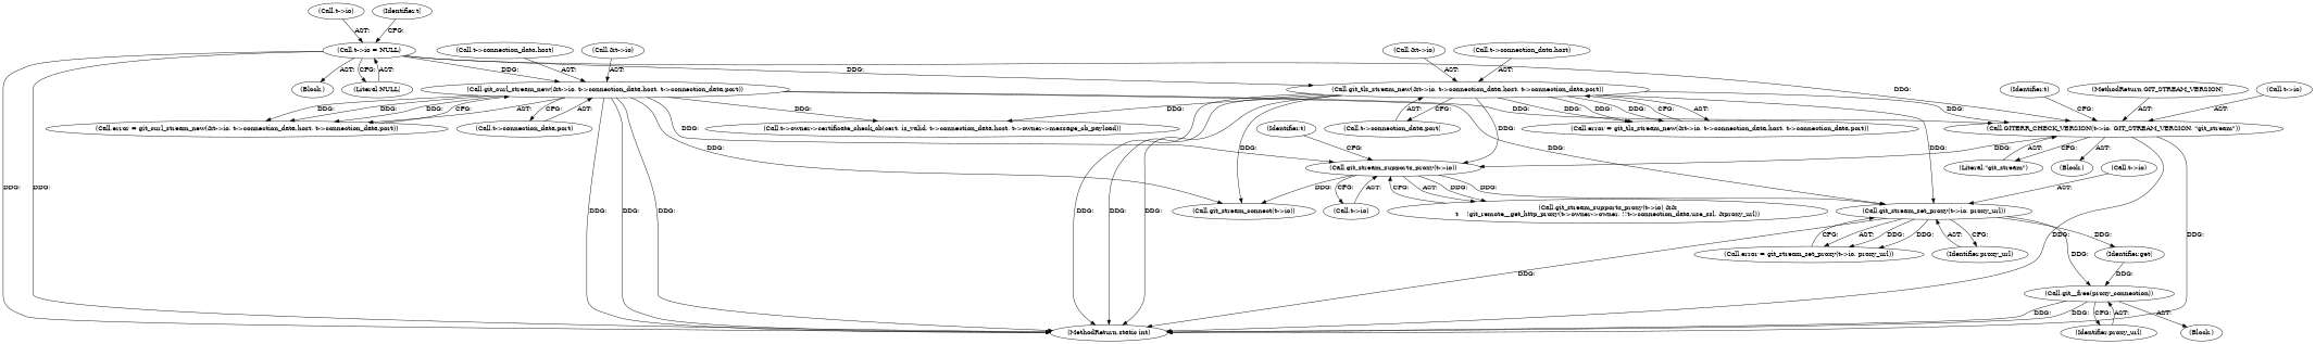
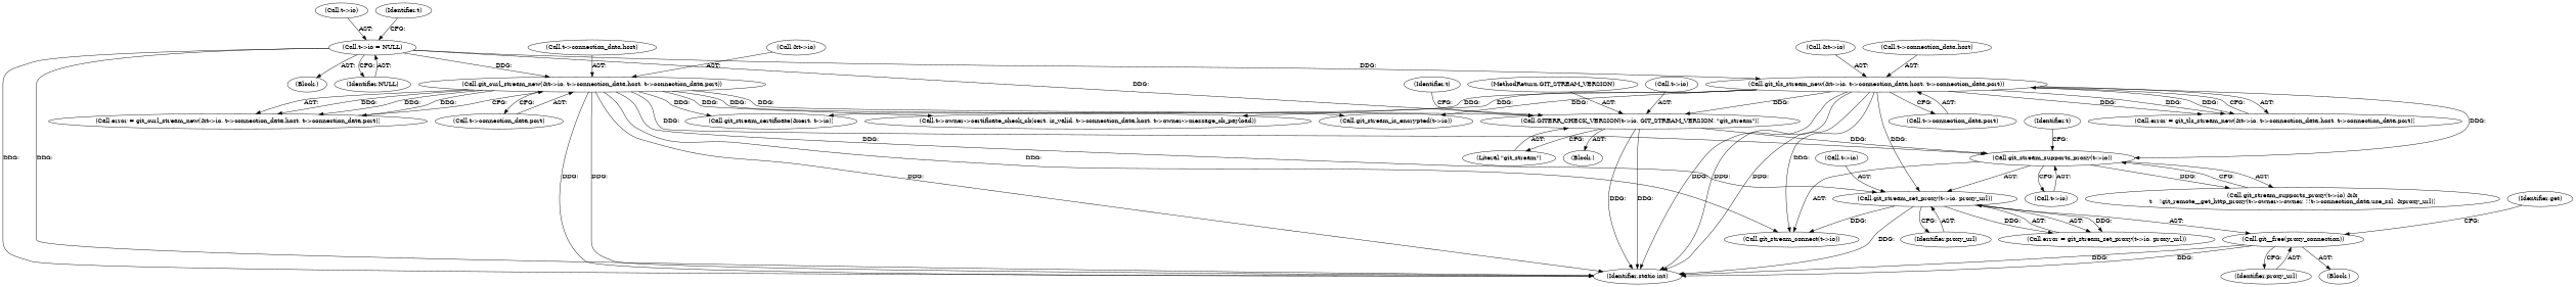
  digraph {
    n1 [label="(Call,git__free(proxy_connection))"]
-   n2 [label="(MethodReturn,static int)"]
+   n2 [label="(Identifier,static int)"]
    n3 [label="(Block,)"]
    n4 [label="(Identifier,proxy_url)"]
    n5 [label="(Call,git_stream_set_proxy(t->io, proxy_url))"]
    n6 [label="(Call,error = git_stream_set_proxy(t->io, proxy_url))"]
    n7 [label="(Call,git_stream_connect(t->io))"]
    n8 [label="(Identifier,proxy_url)"]
    n9 [label="(Call,git_tls_stream_new(&t->io, t->connection_data.host, t->connection_data.port))"]
    n10 [label="(Call,git_stream_supports_proxy(t->io))"]
    n11 [label="(Call,GITERR_CHECK_VERSION(t->io, GIT_STREAM_VERSION, \"git_stream\"))"]
+   n12 [label="(Call,git_stream_certificate(&cert, t->io))"]
    n13 [label="(Call,t->owner->certificate_check_cb(cert, is_valid, t->connection_data.host, t->owner->message_cb_payload))"]
    n14 [label="(Call,t->connection_data.port)"]
+   n15 [label="(Call,git_stream_is_encrypted(t->io))"]
    n16 [label="(Call,error = git_tls_stream_new(&t->io, t->connection_data.host, t->connection_data.port))"]
    n17 [label="(Call,t->io)"]
    n18 [label="(Call,git_stream_supports_proxy(t->io) &&\n\t    !git_remote__get_http_proxy(t->owner->owner, !!t->connection_data.use_ssl, &proxy_url))"]
    n19 [label="(Literal,\"git_stream\")"]
    n20 [label="(Block,)"]
    n21 [label="(Call,t->io = NULL)"]
    n22 [label="(Call,git_curl_stream_new(&t->io, t->connection_data.host, t->connection_data.port))"]
    n23 [label="(Block,)"]
-   n24 [label="(Literal,NULL)"]
+   n24 [label="(Identifier,NULL)"]
    n25 [label="(Call,error = git_curl_stream_new(&t->io, t->connection_data.host, t->connection_data.port))"]
    n26 [label="(Call,t->connection_data.port)"]
    n27 [label="(Identifier,t)"]
    n28 [label="(Identifier,t)"]
    n29 [label="(Identifier,get)"]
    n30 [label="(MethodReturn,GIT_STREAM_VERSION)"]
    n31 [label="(Call,t->connection_data.host)"]
    n32 [label="(Call,t->io)"]
    n33 [label="(Call,t->io)"]
    n34 [label="(Call,t->io)"]
    n35 [label="(Call,t->connection_data.host)"]
    n36 [label="(Call,&t->io)"]
    n37 [label="(Identifier,t)"]
    n38 [label="(Call,&t->io)"]
    n1 -> n2 [label="DDG: "]
    n1 -> n2 [label="DDG: "]
    n1 -> n3 [label="AST: "]
    n1 -> n4 [label="CFG: "]
    n4 -> n1 [label="AST: "]
-   n5 -> n1 [label="DDG: "]
+   n5 -> n1 [label="AST: "]
    n5 -> n2 [label="DDG: "]
    n5 -> n6 [label="AST: "]
    n5 -> n6 [label="DDG: "]
    n5 -> n6 [label="DDG: "]
-   n5 -> n29 [label="DDG: "]
+   n5 -> n7 [label="DDG: "]
    n5 -> n8 [label="CFG: "]
-   n6 -> n5 [label="CFG: "]
+   n6 -> n5 [label="AST: "]
    n8 -> n5 [label="AST: "]
    n9 -> n2 [label="DDG: "]
    n9 -> n2 [label="DDG: "]
    n9 -> n2 [label="DDG: "]
    n9 -> n5 [label="DDG: "]
    n9 -> n7 [label="DDG: "]
    n9 -> n10 [label="DDG: "]
    n9 -> n11 [label="DDG: "]
+   n9 -> n12 [label="DDG: "]
    n9 -> n13 [label="DDG: "]
    n9 -> n14 [label="CFG: "]
+   n9 -> n15 [label="DDG: "]
    n9 -> n16 [label="AST: "]
    n9 -> n16 [label="DDG: "]
    n9 -> n16 [label="DDG: "]
    n9 -> n16 [label="DDG: "]
-   n10 -> n5 [label="DDG: "]
-   n10 -> n7 [label="DDG: "]
+   n10 -> n5 [label="AST: "]
+   n10 -> n7 [label="AST: "]
    n10 -> n17 [label="CFG: "]
    n10 -> n18 [label="AST: "]
    n10 -> n18 [label="DDG: "]
    n11 -> n2 [label="DDG: "]
    n11 -> n2 [label="DDG: "]
    n11 -> n10 [label="DDG: "]
    n11 -> n19 [label="CFG: "]
    n11 -> n20 [label="AST: "]
    n14 -> n9 [label="AST: "]
    n16 -> n9 [label="CFG: "]
    n17 -> n10 [label="AST: "]
    n18 -> n10 [label="CFG: "]
    n19 -> n11 [label="AST: "]
    n21 -> n2 [label="DDG: "]
    n21 -> n2 [label="DDG: "]
    n21 -> n9 [label="DDG: "]
    n21 -> n11 [label="DDG: "]
    n21 -> n22 [label="DDG: "]
    n21 -> n23 [label="AST: "]
    n21 -> n24 [label="CFG: "]
    n22 -> n2 [label="DDG: "]
    n22 -> n2 [label="DDG: "]
    n22 -> n2 [label="DDG: "]
    n22 -> n5 [label="DDG: "]
    n22 -> n7 [label="DDG: "]
    n22 -> n10 [label="DDG: "]
    n22 -> n11 [label="DDG: "]
+   n22 -> n12 [label="DDG: "]
    n22 -> n13 [label="DDG: "]
+   n22 -> n15 [label="DDG: "]
    n22 -> n25 [label="AST: "]
    n22 -> n25 [label="DDG: "]
    n22 -> n25 [label="DDG: "]
    n22 -> n25 [label="DDG: "]
    n22 -> n26 [label="CFG: "]
    n24 -> n21 [label="AST: "]
    n25 -> n22 [label="CFG: "]
    n26 -> n22 [label="AST: "]
    n27 -> n11 [label="CFG: "]
    n28 -> n10 [label="CFG: "]
-   n29 -> n1 [label="DDG: "]
+   n29 -> n1 [label="CFG: "]
    n30 -> n11 [label="AST: "]
    n31 -> n22 [label="AST: "]
    n32 -> n11 [label="AST: "]
    n33 -> n21 [label="AST: "]
    n34 -> n5 [label="AST: "]
    n35 -> n9 [label="AST: "]
    n36 -> n22 [label="AST: "]
    n37 -> n21 [label="CFG: "]
    n38 -> n9 [label="AST: "]
  }
